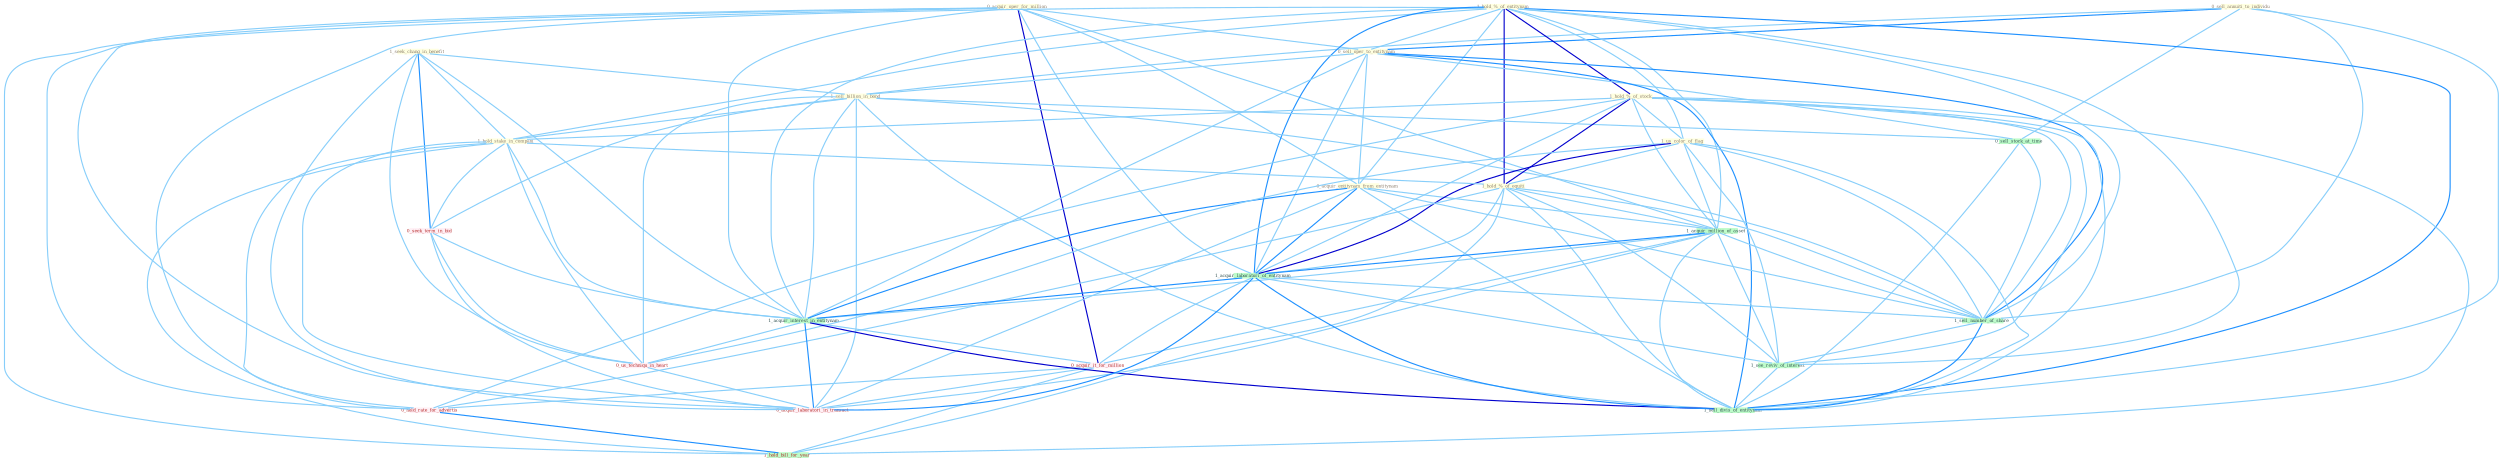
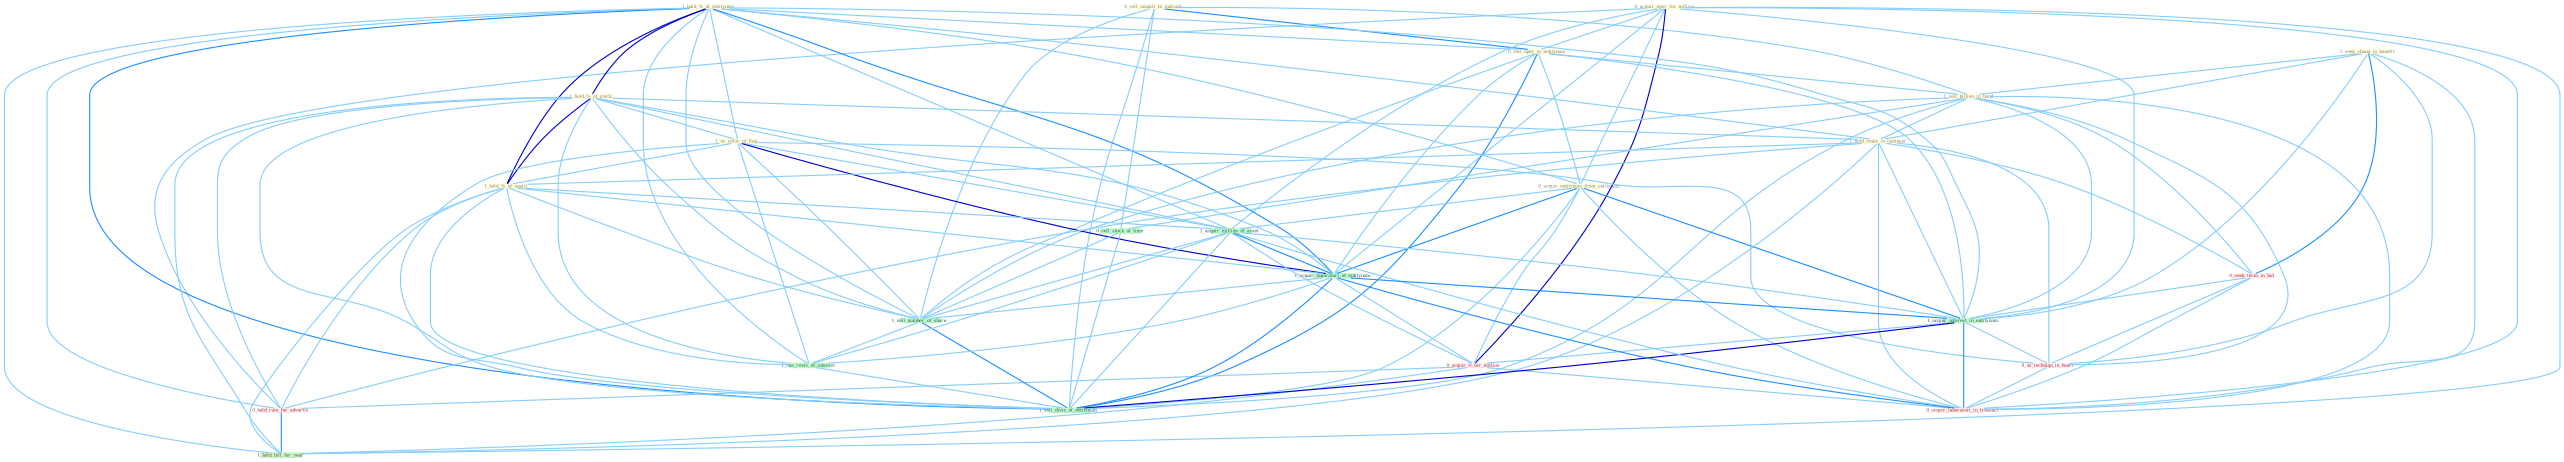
  graph {
    node [color="#ffffe0" fixedsize=true fontcolor="#8b7d6b" fontsize=4 shape=polygon style=filled]
    edge [color="#87cefa" w=1]
    "0_sell_annuiti_to_individu " [height=.06 width=.5]
    "1_seek_chang_in_benefit " [height=.06 width=.5]
    "0_acquir_oper_for_million " [height=.06 width=.5]
    "1_hold_%_of_entitynam " [height=.06 width=.5]
    "0_sell_oper_to_entitynam " [height=.06 width=.5]
    "1_sell_billion_in_bond " [height=.06 width=.5]
    "1_hold_%_of_stock " [height=.06 width=.5]
    "0_acquir_entitynam_from_entitynam " [height=.06 width=.5]
    "1_us_color_of_flag " [height=.06 width=.5]
    "1_hold_stake_in_compani " [height=.06 width=.5]
    "1_hold_%_of_equiti " [height=.06 width=.5]
    "0_seek_term_in_bid " [color="#fff0f5" fontcolor="#b22222" height=.06 width=.5]
    "0_us_techniqu_in_heart " [color="#fff0f5" fontcolor="#b22222" height=.06 width=.5]
    "0_acquir_it_for_million " [color="#fff0f5" fontcolor="#b22222" height=.06 width=.5]
    "0_hold_rate_for_advertis " [color="#fff0f5" fontcolor="#b22222" height=.06 width=.5]
    "0_acquir_laboratori_in_transact " [color="#fff0f5" fontcolor="#b22222" height=.06 width=.5]
    "0_sell_stock_at_time " [color="#BDFCC9" fontcolor="#2f4f4f" height=.06 width=.5]
    "1_sell_number_of_share " [color="#BDFCC9" fontcolor="#2f4f4f" height=.06 width=.5]
    "1_sell_divis_of_entitynam " [color="#BDFCC9" fontcolor="#2f4f4f" height=.06 width=.5]
    "1_acquir_interest_in_entitynam " [color="#BDFCC9" fontcolor="#2f4f4f" height=.06 width=.5]
    "1_acquir_million_of_asset " [color="#BDFCC9" fontcolor="#2f4f4f" height=.06 width=.5]
    "1_acquir_laboratori_of_entitynam " [color="#BDFCC9" fontcolor="#2f4f4f" height=.06 width=.5]
    "1_hold_bill_for_year " [color="#BDFCC9" fontcolor="#b22222" height=.06 width=.5]
    "1_see_reviv_of_interest " [color="#BDFCC9" fontcolor="#2f4f4f" height=.06 width=.5]
    subgraph sub_1 {
      "0_sell_annuiti_to_individu "
      "1_seek_chang_in_benefit "
      "0_acquir_oper_for_million "
      "1_hold_%_of_entitynam "
      "0_sell_oper_to_entitynam "
      "1_sell_billion_in_bond "
      "1_hold_%_of_stock "
      "0_acquir_entitynam_from_entitynam "
      "1_us_color_of_flag "
      "1_hold_stake_in_compani "
      "1_hold_%_of_equiti "
    }
    subgraph sub_2 {
      "0_seek_term_in_bid "
      "0_us_techniqu_in_heart "
      "0_acquir_it_for_million "
      "0_hold_rate_for_advertis "
      "0_acquir_laboratori_in_transact "
    }
    "0_sell_annuiti_to_individu " -- "0_sell_oper_to_entitynam " [color="#1e90ff" w=2]
    "0_sell_annuiti_to_individu " -- "1_sell_billion_in_bond "
    "0_sell_annuiti_to_individu " -- "0_sell_stock_at_time "
    "0_sell_annuiti_to_individu " -- "1_sell_number_of_share "
    "0_sell_annuiti_to_individu " -- "1_sell_divis_of_entitynam "
    "1_seek_chang_in_benefit " -- "1_sell_billion_in_bond "
    "1_seek_chang_in_benefit " -- "1_hold_stake_in_compani "
    "1_seek_chang_in_benefit " -- "0_seek_term_in_bid " [color="#1e90ff" w=2]
    "1_seek_chang_in_benefit " -- "0_us_techniqu_in_heart "
    "1_seek_chang_in_benefit " -- "0_acquir_laboratori_in_transact "
    "1_seek_chang_in_benefit " -- "1_acquir_interest_in_entitynam "
    "0_acquir_oper_for_million " -- "0_sell_oper_to_entitynam "
    "0_acquir_oper_for_million " -- "0_acquir_entitynam_from_entitynam "
    "0_acquir_oper_for_million " -- "0_acquir_it_for_million " [color="#0000cd" w=3]
    "0_acquir_oper_for_million " -- "0_hold_rate_for_advertis "
    "0_acquir_oper_for_million " -- "0_acquir_laboratori_in_transact "
    "0_acquir_oper_for_million " -- "1_acquir_interest_in_entitynam "
    "0_acquir_oper_for_million " -- "1_acquir_million_of_asset "
    "0_acquir_oper_for_million " -- "1_acquir_laboratori_of_entitynam "
    "0_acquir_oper_for_million " -- "1_hold_bill_for_year "
    "1_hold_%_of_entitynam " -- "0_sell_oper_to_entitynam "
    "1_hold_%_of_entitynam " -- "1_hold_%_of_stock " [color="#0000cd" w=3]
    "1_hold_%_of_entitynam " -- "0_acquir_entitynam_from_entitynam "
    "1_hold_%_of_entitynam " -- "1_us_color_of_flag "
    "1_hold_%_of_entitynam " -- "1_hold_stake_in_compani "
    "1_hold_%_of_entitynam " -- "1_hold_%_of_equiti " [color="#0000cd" w=3]
    "1_hold_%_of_entitynam " -- "0_hold_rate_for_advertis "
    "1_hold_%_of_entitynam " -- "1_sell_number_of_share "
    "1_hold_%_of_entitynam " -- "1_sell_divis_of_entitynam " [color="#1e90ff" w=2]
    "1_hold_%_of_entitynam " -- "1_acquir_interest_in_entitynam "
    "1_hold_%_of_entitynam " -- "1_acquir_million_of_asset "
    "1_hold_%_of_entitynam " -- "1_acquir_laboratori_of_entitynam " [color="#1e90ff" w=2]
+   "1_hold_%_of_entitynam " -- "1_hold_bill_for_year "
    "1_hold_%_of_entitynam " -- "1_see_reviv_of_interest "
    "0_sell_oper_to_entitynam " -- "1_sell_billion_in_bond "
    "0_sell_oper_to_entitynam " -- "0_acquir_entitynam_from_entitynam "
-   "0_sell_oper_to_entitynam " -- "0_sell_stock_at_time "
-   "0_sell_oper_to_entitynam " -- "1_sell_number_of_share " [color="#1e90ff"]
+   "0_sell_oper_to_entitynam " -- "1_sell_number_of_share "
    "0_sell_oper_to_entitynam " -- "1_sell_divis_of_entitynam " [color="#1e90ff" w=2]
    "0_sell_oper_to_entitynam " -- "1_acquir_interest_in_entitynam "
    "0_sell_oper_to_entitynam " -- "1_acquir_laboratori_of_entitynam "
    "1_sell_billion_in_bond " -- "1_hold_stake_in_compani "
    "1_sell_billion_in_bond " -- "0_seek_term_in_bid "
    "1_sell_billion_in_bond " -- "0_us_techniqu_in_heart "
    "1_sell_billion_in_bond " -- "0_acquir_laboratori_in_transact "
    "1_sell_billion_in_bond " -- "0_sell_stock_at_time "
    "1_sell_billion_in_bond " -- "1_sell_number_of_share "
    "1_sell_billion_in_bond " -- "1_sell_divis_of_entitynam "
    "1_sell_billion_in_bond " -- "1_acquir_interest_in_entitynam "
    "1_hold_%_of_stock " -- "1_us_color_of_flag "
    "1_hold_%_of_stock " -- "1_hold_stake_in_compani "
    "1_hold_%_of_stock " -- "1_hold_%_of_equiti " [color="#0000cd" w=3]
    "1_hold_%_of_stock " -- "0_hold_rate_for_advertis "
    "1_hold_%_of_stock " -- "1_sell_number_of_share "
    "1_hold_%_of_stock " -- "1_sell_divis_of_entitynam "
    "1_hold_%_of_stock " -- "1_acquir_million_of_asset "
    "1_hold_%_of_stock " -- "1_acquir_laboratori_of_entitynam "
    "1_hold_%_of_stock " -- "1_hold_bill_for_year "
    "1_hold_%_of_stock " -- "1_see_reviv_of_interest "
-   "0_acquir_entitynam_from_entitynam " -- "1_sell_number_of_share "
+   "0_acquir_entitynam_from_entitynam " -- "0_acquir_it_for_million "
    "0_acquir_entitynam_from_entitynam " -- "0_acquir_laboratori_in_transact "
    "0_acquir_entitynam_from_entitynam " -- "1_sell_divis_of_entitynam "
    "0_acquir_entitynam_from_entitynam " -- "1_acquir_interest_in_entitynam " [color="#1e90ff" w=2]
    "0_acquir_entitynam_from_entitynam " -- "1_acquir_million_of_asset "
    "0_acquir_entitynam_from_entitynam " -- "1_acquir_laboratori_of_entitynam " [color="#1e90ff" w=2]
    "1_us_color_of_flag " -- "1_hold_%_of_equiti "
    "1_us_color_of_flag " -- "0_us_techniqu_in_heart "
    "1_us_color_of_flag " -- "1_sell_number_of_share "
    "1_us_color_of_flag " -- "1_sell_divis_of_entitynam "
    "1_us_color_of_flag " -- "1_acquir_million_of_asset "
    "1_us_color_of_flag " -- "1_acquir_laboratori_of_entitynam " [color="#0000cd"]
    "1_us_color_of_flag " -- "1_see_reviv_of_interest "
    "1_hold_stake_in_compani " -- "1_hold_%_of_equiti "
    "1_hold_stake_in_compani " -- "0_seek_term_in_bid "
    "1_hold_stake_in_compani " -- "0_us_techniqu_in_heart "
    "1_hold_stake_in_compani " -- "0_hold_rate_for_advertis "
    "1_hold_stake_in_compani " -- "0_acquir_laboratori_in_transact "
    "1_hold_stake_in_compani " -- "1_acquir_interest_in_entitynam "
    "1_hold_stake_in_compani " -- "1_hold_bill_for_year "
    "1_hold_%_of_equiti " -- "0_hold_rate_for_advertis "
    "1_hold_%_of_equiti " -- "1_sell_number_of_share "
    "1_hold_%_of_equiti " -- "1_sell_divis_of_entitynam "
    "1_hold_%_of_equiti " -- "1_acquir_million_of_asset "
    "1_hold_%_of_equiti " -- "1_acquir_laboratori_of_entitynam "
    "1_hold_%_of_equiti " -- "1_hold_bill_for_year "
    "1_hold_%_of_equiti " -- "1_see_reviv_of_interest "
    "0_seek_term_in_bid " -- "0_us_techniqu_in_heart "
    "0_seek_term_in_bid " -- "0_acquir_laboratori_in_transact "
    "0_seek_term_in_bid " -- "1_acquir_interest_in_entitynam "
    "0_us_techniqu_in_heart " -- "0_acquir_laboratori_in_transact "
    "0_acquir_it_for_million " -- "0_hold_rate_for_advertis "
    "0_acquir_it_for_million " -- "0_acquir_laboratori_in_transact "
    "0_acquir_it_for_million " -- "1_hold_bill_for_year "
    "0_hold_rate_for_advertis " -- "1_hold_bill_for_year " [color="#1e90ff" w=2]
    "0_sell_stock_at_time " -- "1_sell_number_of_share "
    "0_sell_stock_at_time " -- "1_sell_divis_of_entitynam "
    "1_sell_number_of_share " -- "1_sell_divis_of_entitynam " [color="#1e90ff" w=2]
    "1_sell_number_of_share " -- "1_see_reviv_of_interest "
    "1_acquir_interest_in_entitynam " -- "0_us_techniqu_in_heart "
    "1_acquir_interest_in_entitynam " -- "0_acquir_it_for_million "
    "1_acquir_interest_in_entitynam " -- "0_acquir_laboratori_in_transact " [color="#1e90ff" w=2]
    "1_acquir_interest_in_entitynam " -- "1_sell_divis_of_entitynam " [color="#0000cd"]
    "1_acquir_million_of_asset " -- "0_acquir_it_for_million "
    "1_acquir_million_of_asset " -- "0_acquir_laboratori_in_transact "
    "1_acquir_million_of_asset " -- "1_sell_number_of_share "
    "1_acquir_million_of_asset " -- "1_sell_divis_of_entitynam "
    "1_acquir_million_of_asset " -- "1_acquir_interest_in_entitynam "
    "1_acquir_million_of_asset " -- "1_acquir_laboratori_of_entitynam " [color="#1e90ff" w=2]
    "1_acquir_million_of_asset " -- "1_see_reviv_of_interest "
    "1_acquir_laboratori_of_entitynam " -- "0_acquir_it_for_million "
    "1_acquir_laboratori_of_entitynam " -- "0_acquir_laboratori_in_transact " [color="#1e90ff" w=2]
    "1_acquir_laboratori_of_entitynam " -- "1_sell_number_of_share "
    "1_acquir_laboratori_of_entitynam " -- "1_sell_divis_of_entitynam " [color="#1e90ff" w=2]
    "1_acquir_laboratori_of_entitynam " -- "1_acquir_interest_in_entitynam " [color="#1e90ff" w=2]
    "1_acquir_laboratori_of_entitynam " -- "1_see_reviv_of_interest "
    "1_see_reviv_of_interest " -- "1_sell_divis_of_entitynam "
  }
